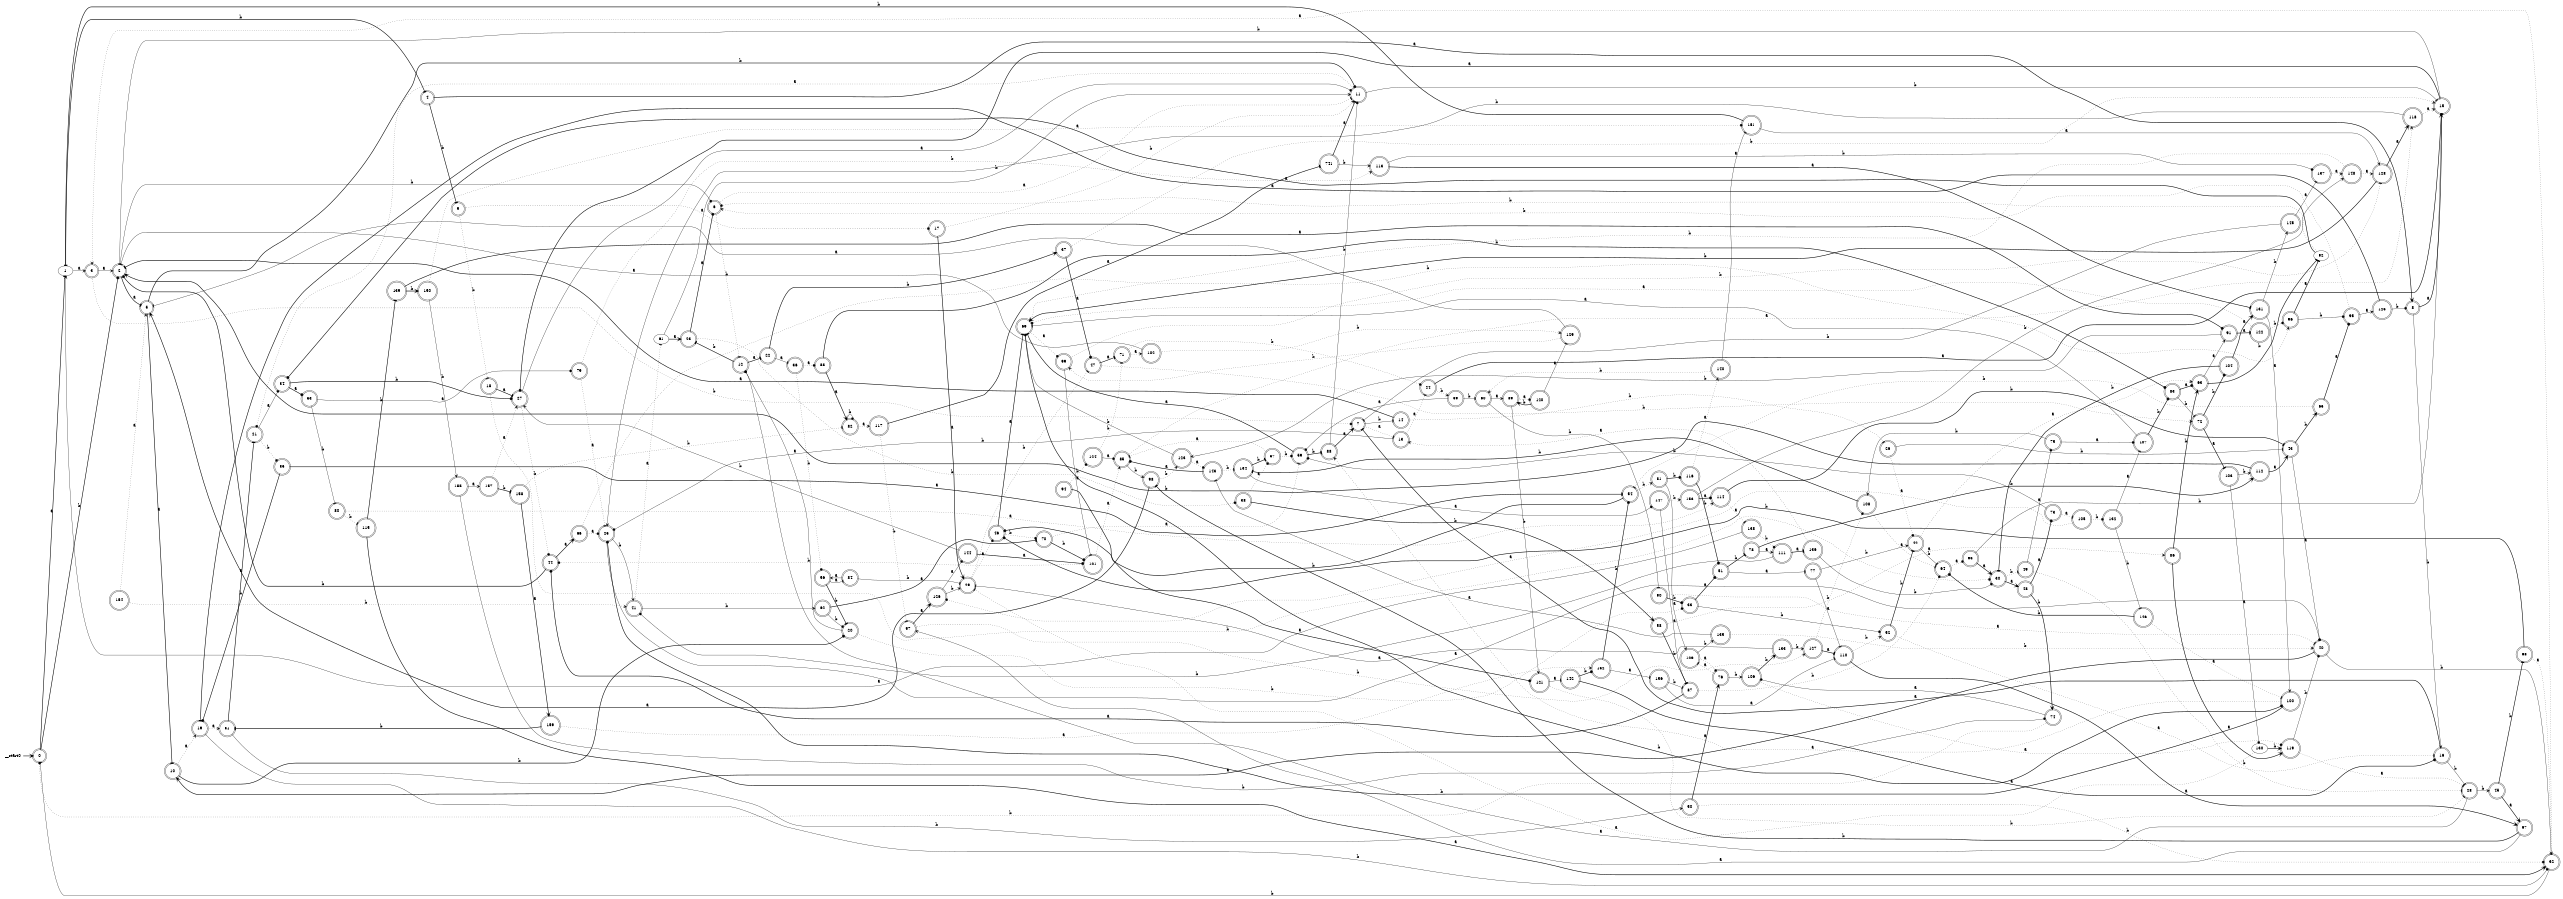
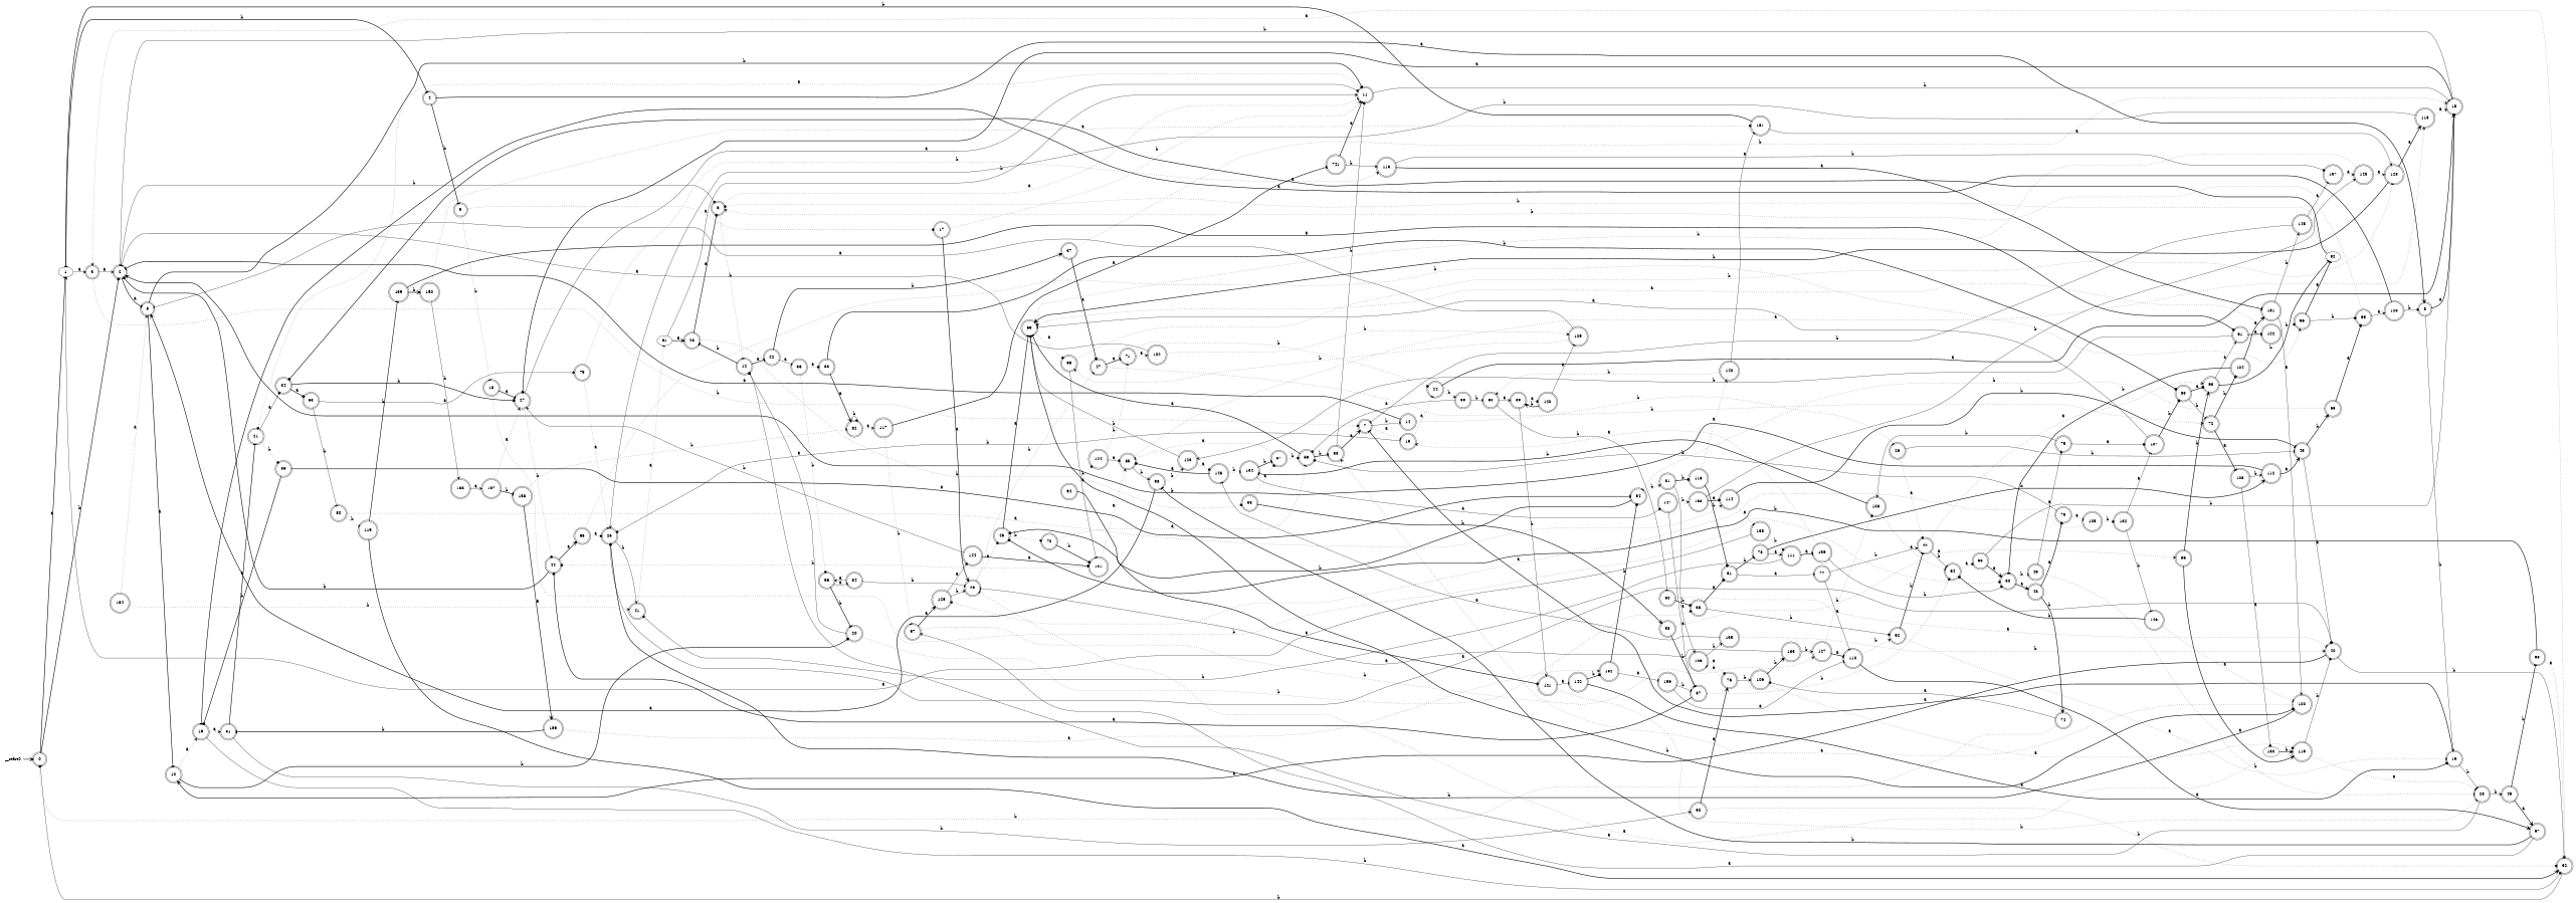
  digraph {
    rankdir=LR
    node [shape=doublecircle]
    edge [arrowhead=vee style=bold]
    __start0 [shape=none]
    0
    1 [shape=""]
    2
    3
    4
    5
    6
    7
    8
    9
    10
    11
    12
    13
    14
    15
    16
    17
    18
    19
    20
    21
    22
    23
    24
    25
    26
    27
    28
    29
    30
    31
    32
    33
    34
    35
    36
    37
    38
    39
    40
    41
    42
    43
    44
    45
    46
    47
    48
    49
    50
    51
    52
    53
    54
    55
    56
    57
    58
    59
    60
    61 [shape=""]
-   62
    63
    64
    65
    66
    67
    68
    69
    70
    71
    72
    73
    74
    75
    76
    77
    78
    79
    80
    81
    82
    83
    84
    85
    86
    87
    88
    89
    90
    91
    92 [shape=""]
    93
    95
    96
    97
    98
    99
    100
    101
    102
    103
    104
    105
    106
    107
    108
    109
    110
    111
    112
    113
    114
    115
    116
    117
    118
    119
    120
    121
    122
    123
    94
    124
    125
    126
    127
    128
    129
    130 [shape=""]
    131
    132
    133
    134
    135
    136
    137
    138
    139
    140
    n143 [label=741]
    142
    143
    144
    145
    146
    147
    148
    150
    151
    152
    153
    155
    156
    154
    157
    158
    159
    __start0 -> 0
    0 -> 1 [arrowhead=tee label=a]
    0 -> 2 [arrowhead=dot label=b]
    1 -> 3 [label=a style=solid]
    1 -> 4 [arrowhead=tee label=b]
    2 -> 5 [arrowhead=tee label=a]
    2 -> 6 [arrowhead=dot label=b style=solid]
    3 -> 2 [label=a style=solid]
    3 -> 7 [arrowhead=dot label=b style=dotted]
    4 -> 8 [label=a]
    4 -> 9 [arrowhead=tee label=b]
    5 -> 10 [arrowhead=tee label=a]
    5 -> 11 [arrowhead=dot label=b]
    6 -> 11 [arrowhead=tee label=a style=dotted]
    6 -> 12 [arrowhead=tee label=b style=dotted]
    7 -> 13 [arrowhead=tee label=a style=dotted]
    7 -> 14 [arrowhead=tee label=b style=solid]
    8 -> 15 [arrowhead=tee label=a]
    8 -> 16 [label=b style=solid]
    9 -> 17 [arrowhead=dot label=a style=dotted]
    9 -> 18 [arrowhead=tee label=b style=dotted]
    10 -> 19 [label=a style=dotted]
    10 -> 20 [arrowhead=dot label=b]
    11 -> 15 [arrowhead=tee label=b style=solid]
    11 -> 21 [arrowhead=dot label=a style=dotted]
    12 -> 22 [arrowhead=tee label=a]
    12 -> 23 [arrowhead=tee label=b]
    13 -> 24 [arrowhead=tee label=a style=dotted]
    13 -> 25 [arrowhead=dot label=b style=solid]
    14 -> 2 [arrowhead=tee label=a]
    14 -> 26 [arrowhead=tee label=b style=dotted]
    15 -> 2 [arrowhead=tee label=b style=solid]
    15 -> 27 [arrowhead=dot label=a]
    16 -> 7 [arrowhead=tee label=a]
    16 -> 28 [arrowhead=tee label=b style=solid]
    17 -> 11 [label=b style=dotted]
    17 -> 29 [label=a]
    18 -> 27 [arrowhead=tee label=a]
    18 -> 30 [arrowhead=dot label=b style=dotted]
    19 -> 31 [label=a style=dotted]
    19 -> 32 [arrowhead=dot label=b style=solid]
    20 -> 12 [arrowhead=dot label=a style=solid]
    20 -> 33 [arrowhead=dot label=b style=dotted]
    21 -> 34 [arrowhead=dot label=a style=solid]
    21 -> 35 [arrowhead=dot label=b style=dotted]
    22 -> 36 [arrowhead=tee label=a style=solid]
    22 -> 37 [label=b]
    23 -> 6 [arrowhead=dot label=a]
    23 -> 38 [arrowhead=dot label=b style=dotted]
    24 -> 15 [label=a]
    24 -> 39 [label=b style=dotted]
    25 -> 40 [arrowhead=dot label=a style=solid]
    25 -> 41 [label=b style=solid]
    26 -> 42 [arrowhead=dot label=a style=dotted]
    26 -> 43 [arrowhead=tee label=b style=solid]
    27 -> 11 [arrowhead=dot label=a style=solid]
    27 -> 44 [arrowhead=dot label=b style=dotted]
    28 -> 12 [arrowhead=dot label=a style=solid]
    28 -> 45 [label=b style=solid]
    29 -> 46 [arrowhead=dot label=a style=dotted]
    29 -> 47 [arrowhead=tee label=b style=dotted]
    30 -> 48 [label=a]
    30 -> 49 [arrowhead=tee label=b style=dotted]
    31 -> 21 [arrowhead=tee label=a]
    31 -> 50 [label=b style=solid]
    32 -> 0 [arrowhead=tee label=b style=solid]
    32 -> 3 [label=a style=dotted]
    33 -> 51 [arrowhead=dot label=a]
    33 -> 52 [arrowhead=dot label=b style=solid]
    34 -> 27 [arrowhead=dot label=b]
    34 -> 53 [arrowhead=dot label=a]
    35 -> 19 [arrowhead=dot label=b]
    35 -> 54 [arrowhead=tee label=a]
    36 -> 55 [arrowhead=dot label=a style=dotted]
    36 -> 56 [arrowhead=dot label=b style=dotted]
    37 -> 15 [label=b style=dotted]
    37 -> 47 [arrowhead=dot label=a]
    38 -> 57 [arrowhead=dot label=a style=dotted]
    38 -> 58 [label=b]
    39 -> 59 [arrowhead=dot label=a style=solid]
    39 -> 60 [arrowhead=tee label=b style=solid]
    40 -> 10 [label=a]
    40 -> 32 [arrowhead=tee label=b style=solid]
    41 -> 61 [arrowhead=tee label=a style=dotted]
-   41 -> 62 [label=b style=solid]
    42 -> 63 [label=a style=dotted]
    42 -> 64 [arrowhead=tee label=b style=solid]
    43 -> 40 [arrowhead=dot label=a style=solid]
    43 -> 65 [label=b]
    44 -> 2 [arrowhead=dot label=b]
    44 -> 66 [label=a]
    45 -> 67 [label=a]
    45 -> 68 [arrowhead=tee label=b]
    46 -> 69 [arrowhead=tee label=a]
    46 -> 70 [arrowhead=dot label=b style=dotted]
    47 -> 71 [arrowhead=tee label=a]
    47 -> 72 [label=b style=dotted]
    48 -> 73 [arrowhead=dot label=a]
    48 -> 74 [label=b]
    49 -> 28 [arrowhead=tee label=b style=dotted]
    49 -> 75 [arrowhead=dot label=a style=solid]
    50 -> 32 [arrowhead=dot label=b style=dotted]
    50 -> 76 [label=a]
    51 -> 77 [arrowhead=tee label=a style=solid]
    51 -> 78 [arrowhead=tee label=b]
    52 -> 16 [arrowhead=tee label=a style=dotted]
    52 -> 42 [arrowhead=tee label=b]
    53 -> 79 [arrowhead=dot label=a style=solid]
    53 -> 80 [arrowhead=tee label=b style=solid]
    54 -> 46 [arrowhead=dot label=b]
    54 -> 81 [label=b style=dotted]
    55 -> 82 [label=a]
    55 -> 83 [arrowhead=dot label=b]
    56 -> 20 [arrowhead=tee label=b]
    56 -> 84 [arrowhead=tee label=a style=solid]
    57 -> 59 [arrowhead=dot label=b style=dotted]
    57 -> 85 [arrowhead=tee label=a style=dotted]
    58 -> 86 [label=a style=dotted]
    58 -> 87 [arrowhead=tee label=b]
    59 -> 69 [arrowhead=tee label=a]
    59 -> 88 [arrowhead=tee label=b]
    60 -> 89 [label=a style=solid]
    60 -> 90 [arrowhead=tee label=b style=solid]
    61 -> 11 [label=b style=solid]
    61 -> 23 [label=a]
-   62 -> 20 [arrowhead=dot label=b style=solid]
-   62 -> 70 [arrowhead=tee label=a]
    63 -> 91 [label=a style=solid]
    63 -> 92 [arrowhead=tee label=b]
    64 -> 93 [arrowhead=dot label=a style=dotted]
    65 -> 54 [arrowhead=tee label=b style=dotted]
    65 -> 95 [arrowhead=dot label=a]
    66 -> 25 [arrowhead=dot label=a style=dotted]
    66 -> 96 [label=b style=dotted]
    67 -> 97 [label=a style=solid]
    67 -> 98 [arrowhead=tee label=b]
    68 -> 32 [label=a style=dotted]
    68 -> 46 [arrowhead=dot label=b]
    69 -> 99 [arrowhead=dot label=a style=dotted]
    69 -> 100 [arrowhead=dot label=b]
    70 -> 59 [arrowhead=tee label=a style=dotted]
    70 -> 101 [arrowhead=dot label=b]
    71 -> 24 [arrowhead=dot label=b style=dotted]
    71 -> 102 [label=a style=dotted]
    72 -> 103 [arrowhead=tee label=a]
    72 -> 104 [arrowhead=dot label=b]
    73 -> 59 [arrowhead=dot label=b style=solid]
    73 -> 105 [arrowhead=tee label=a style=dotted]
    74 -> 0 [arrowhead=dot label=b style=dotted]
    74 -> 106 [arrowhead=dot label=a style=solid]
    75 -> 107 [arrowhead=dot label=a style=solid]
    75 -> 108 [label=b style=solid]
    76 -> 106 [label=b style=solid]
    76 -> 109 [arrowhead=tee label=a style=dotted]
    77 -> 42 [label=b style=solid]
    77 -> 110 [arrowhead=tee label=a style=solid]
    78 -> 111 [label=a style=solid]
    78 -> 112 [label=b]
    79 -> 25 [arrowhead=tee label=a style=dotted]
    79 -> 113 [label=b style=dotted]
    80 -> 114 [label=a style=dotted]
    80 -> 115 [arrowhead=tee label=b style=dotted]
    81 -> 109 [label=a style=solid]
    81 -> 116 [arrowhead=dot label=b]
    82 -> 82 [arrowhead=dot label=b style=solid]
    82 -> 117 [label=a style=dotted]
    83 -> 63 [arrowhead=dot label=a]
    83 -> 72 [arrowhead=tee label=b style=solid]
    84 -> 29 [arrowhead=tee label=b style=solid]
    84 -> 56 [label=a style=solid]
    85 -> 98 [label=b style=solid]
    85 -> 118 [label=a style=dotted]
    86 -> 63 [label=b]
    86 -> 119 [label=a]
    87 -> 44 [arrowhead=dot label=a]
    87 -> 64 [arrowhead=dot label=b style=dotted]
    88 -> 7 [label=a]
    88 -> 11 [arrowhead=dot label=b style=solid]
    89 -> 120 [arrowhead=dot label=a style=dotted]
    89 -> 121 [label=b style=solid]
    90 -> 33 [arrowhead=dot label=b]
    90 -> 40 [arrowhead=tee label=a style=dotted]
    91 -> 122 [arrowhead=tee label=a]
    91 -> 123 [label=b style=solid]
    92 -> 6 [arrowhead=dot label=b style=dotted]
    92 -> 34 [arrowhead=dot label=a]
    93 -> 15 [arrowhead=tee label=b style=solid]
    93 -> 30 [label=a]
    95 -> 6 [label=b style=dotted]
    95 -> 125 [label=a style=solid]
    96 -> 92 [arrowhead=tee label=a]
    96 -> 95 [arrowhead=dot label=b style=solid]
    97 -> 126 [label=a]
    97 -> 127 [label=b style=dotted]
    98 -> 5 [label=a]
    98 -> 123 [label=b style=dotted]
    99 -> 101 [arrowhead=tee label=a style=solid]
    99 -> 128 [arrowhead=tee label=b style=dotted]
    100 -> 25 [arrowhead=dot label=b]
    100 -> 88 [label=a style=dotted]
    101 -> 44 [arrowhead=dot label=b style=dotted]
    101 -> 85 [label=a style=dotted]
    102 -> 2 [arrowhead=tee label=a style=solid]
    102 -> 129 [label=b style=dotted]
    103 -> 112 [label=b style=solid]
    103 -> 130 [arrowhead=dot label=a style=solid]
    104 -> 30 [arrowhead=tee label=b]
    104 -> 131 [label=a]
    105 -> 126 [arrowhead=dot label=a style=dotted]
    105 -> 132 [arrowhead=dot label=b style=dotted]
    106 -> 119 [arrowhead=dot label=a style=dotted]
    106 -> 133 [label=b]
    107 -> 69 [arrowhead=tee label=a style=solid]
    107 -> 83 [arrowhead=dot label=b]
    108 -> 64 [arrowhead=tee label=a style=dotted]
    108 -> 134 [arrowhead=tee label=b]
    109 -> 76 [arrowhead=dot label=a style=dotted]
    109 -> 135 [label=b style=solid]
    110 -> 52 [label=b style=dotted]
    110 -> 67 [label=a]
    111 -> 41 [arrowhead=dot label=b style=solid]
    111 -> 136 [arrowhead=tee label=a]
    112 -> 2 [label=b]
    112 -> 43 [label=a]
    113 -> 131 [arrowhead=tee label=a]
    113 -> 137 [arrowhead=dot label=b style=solid]
    114 -> 43 [arrowhead=tee label=b]
    114 -> 138 [arrowhead=tee label=a style=dotted]
    115 -> 32 [label=a]
    115 -> 139 [arrowhead=tee label=b]
    116 -> 51 [arrowhead=dot label=b]
    116 -> 140 [label=a style=dotted]
    117 -> 97 [arrowhead=tee label=b style=dotted]
    117 -> n143 [arrowhead=tee label=a]
    118 -> 15 [label=a style=dotted]
    118 -> 25 [label=b style=solid]
    119 -> 28 [arrowhead=tee label=a style=dotted]
    119 -> 40 [arrowhead=dot label=b style=solid]
    120 -> 89 [label=b]
    120 -> 129 [arrowhead=tee label=a style=solid]
    121 -> 28 [arrowhead=tee label=b style=dotted]
    121 -> 142 [arrowhead=tee label=a style=solid]
    122 -> 69 [arrowhead=dot label=a style=dotted]
    122 -> 96 [arrowhead=dot label=b style=dotted]
    123 -> 69 [arrowhead=dot label=b style=solid]
    123 -> 143 [arrowhead=dot label=a style=dotted]
    94 -> 121 [arrowhead=dot label=a]
    94 -> 124 [arrowhead=dot label=b style=dotted]
    124 -> 71 [arrowhead=tee label=b style=dotted]
    124 -> 85 [arrowhead=dot label=a style=solid]
    125 -> 8 [arrowhead=dot label=b style=solid]
    125 -> 19 [arrowhead=tee label=a]
    126 -> 29 [label=b style=solid]
    126 -> 144 [arrowhead=dot label=a style=solid]
    127 -> 108 [arrowhead=dot label=b style=dotted]
    127 -> 110 [arrowhead=tee label=a]
    128 -> 69 [label=b]
    128 -> 118 [label=a]
    129 -> 5 [arrowhead=tee label=a style=solid]
    129 -> 99 [label=b style=dotted]
    130 -> 29 [arrowhead=tee label=a style=dotted]
    130 -> 119 [label=b]
    131 -> 100 [label=a style=solid]
    131 -> 145 [label=b style=solid]
    132 -> 107 [arrowhead=tee label=a style=solid]
    132 -> 146 [arrowhead=tee label=b style=solid]
    133 -> 29 [arrowhead=tee label=a style=solid]
    133 -> 127 [label=b style=solid]
    134 -> 57 [arrowhead=tee label=b]
    134 -> 147 [arrowhead=dot label=a style=solid]
    135 -> 40 [label=b style=dotted]
    135 -> 143 [arrowhead=tee label=a style=solid]
    136 -> 13 [label=a style=dotted]
    136 -> 30 [arrowhead=dot label=b style=solid]
    137 -> 148 [label=a style=dotted]
    138 -> 1 [label=a style=solid]
    138 -> 111 [arrowhead=dot label=b style=dotted]
    139 -> 91 [arrowhead=dot label=a]
    139 -> 150 [label=b]
    140 -> 60 [label=b style=dotted]
    140 -> 151 [arrowhead=tee label=a style=solid]
    n143 -> 11 [arrowhead=tee label=a]
    n143 -> 113 [label=b style=solid]
    142 -> 16 [arrowhead=dot label=a]
    142 -> 152 [arrowhead=dot label=b]
    143 -> 85 [arrowhead=dot label=a]
    143 -> 134 [arrowhead=tee label=b style=dotted]
    144 -> 27 [label=b style=solid]
    144 -> 101 [arrowhead=dot label=a]
    145 -> 7 [arrowhead=tee label=b style=solid]
    145 -> 137 [arrowhead=tee label=a style=solid]
    146 -> 64 [arrowhead=dot label=b]
    146 -> 100 [arrowhead=tee label=a style=dotted]
    147 -> 87 [arrowhead=tee label=a style=solid]
    147 -> 153 [label=b style=dotted]
    148 -> 69 [label=b style=dotted]
    148 -> 128 [label=a style=dotted]
    150 -> 151 [arrowhead=dot label=a style=dotted]
    150 -> 155 [label=b style=solid]
    151 -> 1 [arrowhead=tee label=b]
    151 -> 128 [label=a style=solid]
    152 -> 54 [arrowhead=dot label=b]
    152 -> 156 [arrowhead=tee label=a style=solid]
    153 -> 114 [arrowhead=dot label=a]
    153 -> 148 [label=b style=solid]
-   155 -> 74 [arrowhead=dot label=b style=solid]
    155 -> 157 [label=a style=solid]
    156 -> 87 [arrowhead=tee label=b style=solid]
    156 -> 110 [arrowhead=tee label=a style=solid]
    154 -> 5 [label=a style=dotted]
    154 -> 41 [label=b style=dotted]
    157 -> 27 [label=a style=dotted]
    157 -> 158 [arrowhead=tee label=b]
    158 -> 82 [arrowhead=tee label=b style=dotted]
    158 -> 159 [label=a]
    159 -> 31 [arrowhead=tee label=b]
    159 -> 152 [label=a style=dotted]
  }
